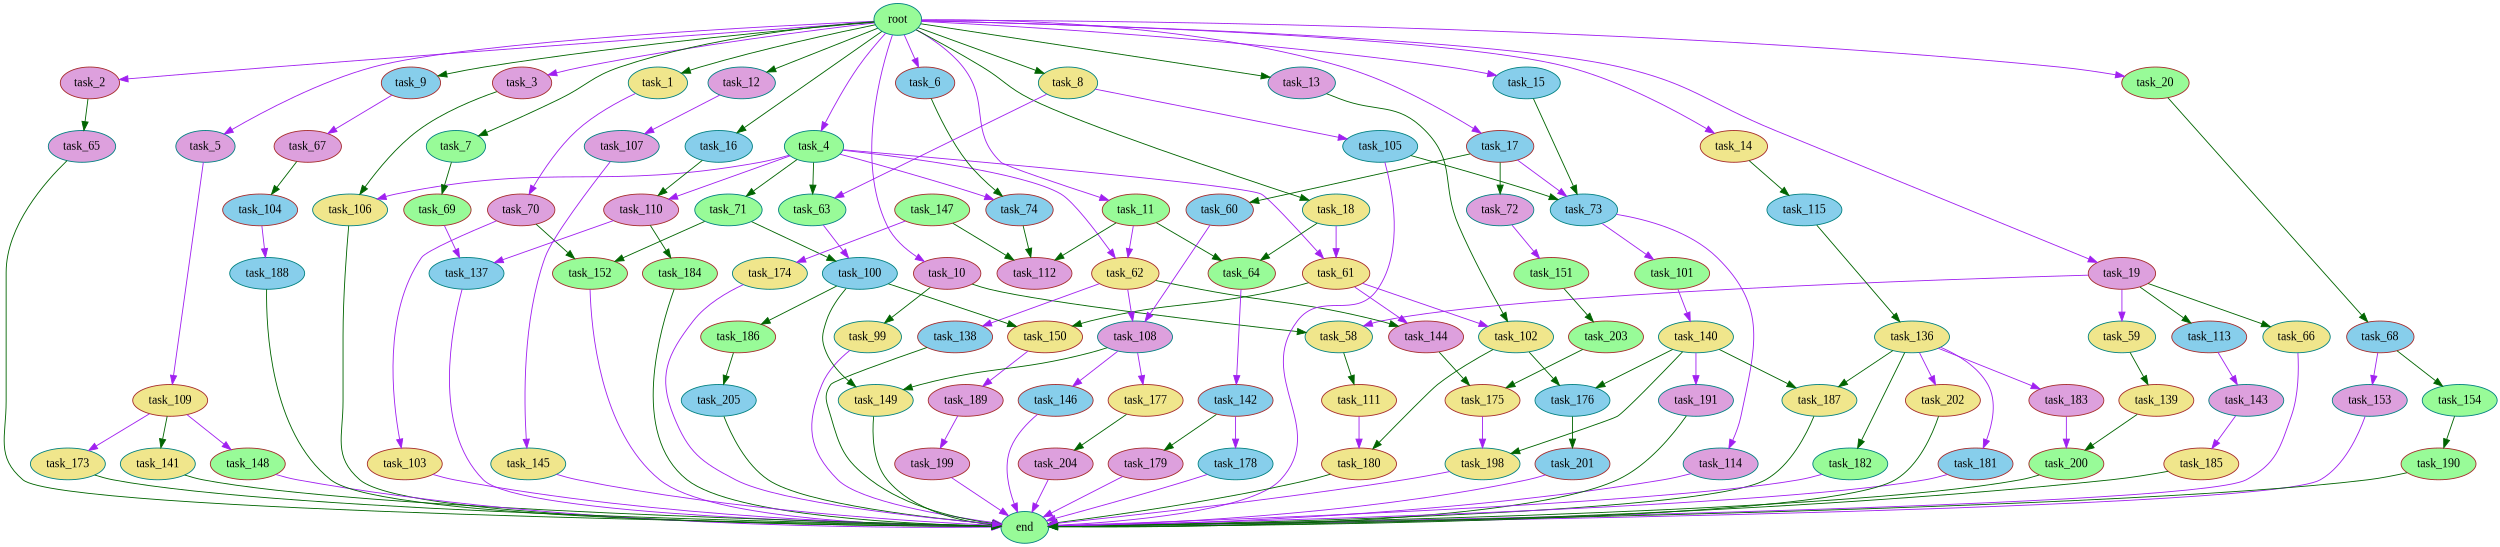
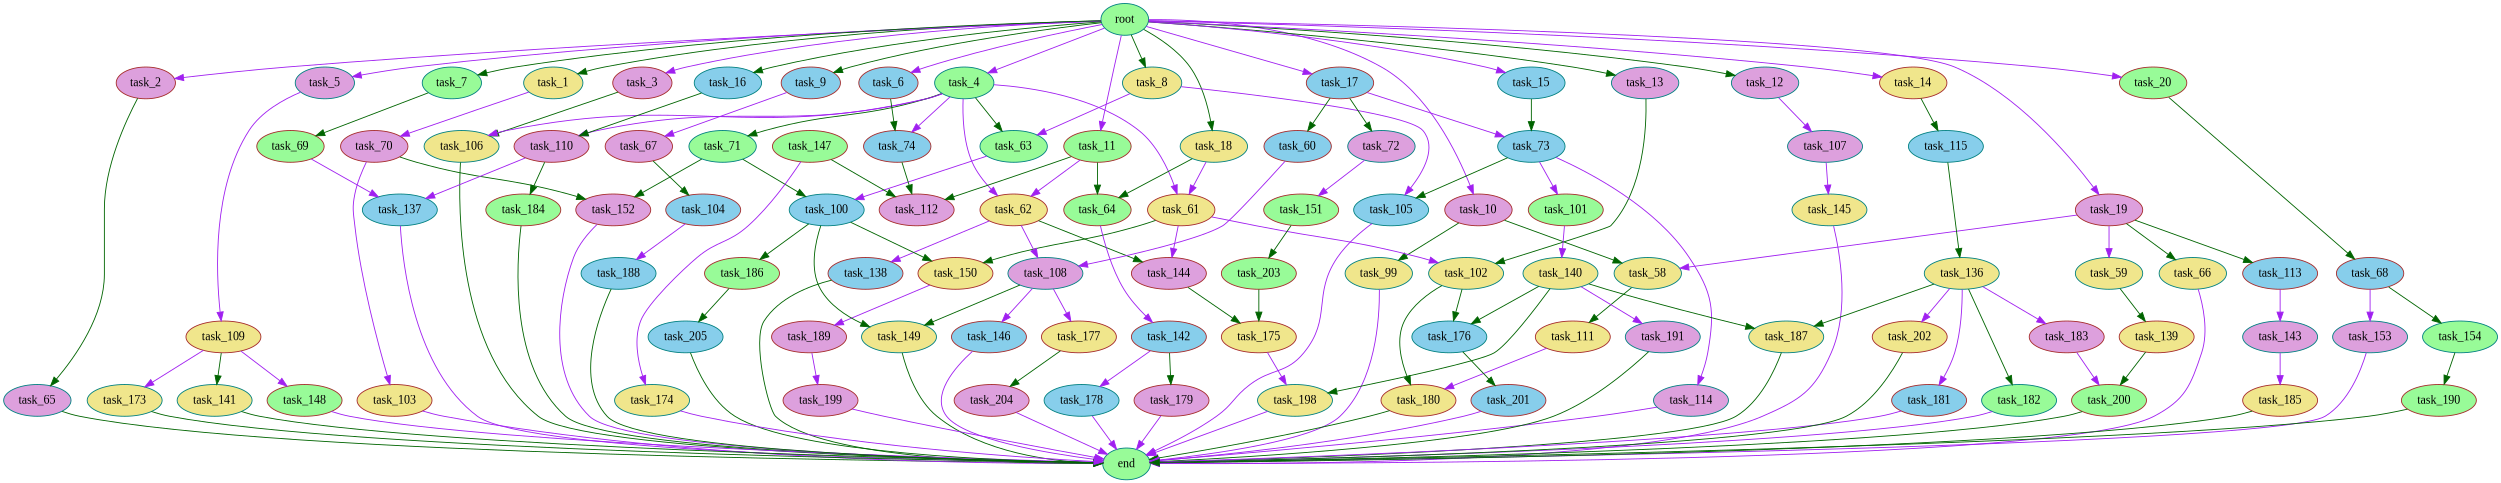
  digraph {
    fontname="Liberation Serif"
    node [color=brown fillcolor=khaki fontname="Liberation Serif" style=filled]
    edge [color=purple fontname="Liberation Serif"]
    root [color=teal fillcolor=palegreen]
    task_1 [color=teal]
    task_2 [fillcolor=plum]
    task_3 [fillcolor=plum]
    task_4 [color=teal fillcolor=palegreen]
    task_5 [color=teal fillcolor=plum]
    task_6 [fillcolor=skyblue]
    task_7 [color=teal fillcolor=palegreen]
    task_8 [color=teal]
    task_9 [fillcolor=skyblue]
    task_10 [fillcolor=plum]
    task_11 [fillcolor=palegreen]
    task_12 [color=teal fillcolor=plum]
    task_13 [color=teal fillcolor=plum]
    task_14
    task_15 [color=teal fillcolor=skyblue]
    task_16 [color=teal fillcolor=skyblue]
    task_17 [fillcolor=skyblue]
    task_18 [color=teal]
    task_19 [fillcolor=plum]
    task_20 [fillcolor=palegreen]
    task_70 [fillcolor=plum]
    task_65 [color=teal fillcolor=plum]
    task_106 [color=teal]
    task_61
    task_62
    task_63 [color=teal fillcolor=palegreen]
    task_71 [color=teal fillcolor=palegreen]
    task_74 [fillcolor=skyblue]
    task_110 [fillcolor=plum]
    task_109
    task_69 [fillcolor=palegreen]
    task_105 [color=teal fillcolor=skyblue]
    task_67 [fillcolor=plum]
    task_58 [color=teal]
    task_99 [color=teal]
    task_64 [fillcolor=palegreen]
    task_112 [fillcolor=plum]
    task_107 [color=teal fillcolor=plum]
    task_102 [color=teal]
    task_115 [color=teal fillcolor=skyblue]
    task_73 [color=teal fillcolor=skyblue]
    task_60 [fillcolor=skyblue]
    task_72 [color=teal fillcolor=plum]
    task_59 [color=teal]
    task_66 [color=teal]
    task_113 [fillcolor=skyblue]
    task_68 [fillcolor=skyblue]
    task_103
-   task_152 [fillcolor=palegreen]
+   task_152 [fillcolor=plum]
    end [color=teal fillcolor=palegreen]
    task_144 [fillcolor=plum]
    task_150
    task_108 [color=teal fillcolor=plum]
    task_138 [fillcolor=skyblue]
    task_100 [color=teal fillcolor=skyblue]
    task_142 [fillcolor=skyblue]
    task_137 [color=teal fillcolor=skyblue]
    task_184 [fillcolor=palegreen]
    task_141 [color=teal]
    task_148 [fillcolor=palegreen]
    task_173 [color=teal]
    task_104 [fillcolor=skyblue]
    task_111
    task_145 [color=teal]
    task_176 [color=teal fillcolor=skyblue]
    task_180
    task_136 [color=teal]
    task_101 [fillcolor=palegreen]
    task_114 [color=teal fillcolor=plum]
    task_151 [fillcolor=palegreen]
    task_139
    task_143 [color=teal fillcolor=plum]
    task_153 [color=teal fillcolor=plum]
    task_154 [color=teal fillcolor=palegreen]
    task_200 [fillcolor=palegreen]
    task_149 [color=teal]
    task_146 [fillcolor=skyblue]
    task_177
    task_175
    task_189 [fillcolor=plum]
    task_186 [fillcolor=palegreen]
    task_178 [color=teal fillcolor=skyblue]
    task_179 [fillcolor=plum]
    task_188 [color=teal fillcolor=skyblue]
    task_190 [fillcolor=palegreen]
    task_203 [fillcolor=palegreen]
    task_140 [color=teal]
    task_205 [color=teal fillcolor=skyblue]
    task_187 [color=teal]
    task_191 [color=teal fillcolor=plum]
    task_198 [color=teal]
    task_201 [fillcolor=skyblue]
    task_204 [fillcolor=plum]
    task_147 [fillcolor=palegreen]
    task_174 [color=teal]
    task_185
    task_181 [fillcolor=skyblue]
    task_182 [color=teal fillcolor=palegreen]
    task_183 [fillcolor=plum]
    task_202
    task_199 [fillcolor=plum]
    root -> task_1 [color=darkgreen]
    root -> task_2
    root -> task_3
    root -> task_4
    root -> task_5
    root -> task_6
    root -> task_7 [color=darkgreen]
    root -> task_8 [color=darkgreen]
    root -> task_9 [color=darkgreen]
    root -> task_10
    root -> task_11
    root -> task_12 [color=darkgreen]
    root -> task_13 [color=darkgreen]
    root -> task_14
    root -> task_15
    root -> task_16 [color=darkgreen]
    root -> task_17
    root -> task_18 [color=darkgreen]
    root -> task_19
    root -> task_20
    task_1 -> task_70
    task_2 -> task_65 [color=darkgreen]
    task_3 -> task_106 [color=darkgreen]
    task_4 -> task_106
    task_4 -> task_61
    task_4 -> task_62
    task_4 -> task_63 [color=darkgreen]
    task_4 -> task_71 [color=darkgreen]
    task_4 -> task_74
    task_4 -> task_110
    task_5 -> task_109
    task_6 -> task_74 [color=darkgreen]
    task_7 -> task_69 [color=darkgreen]
    task_8 -> task_63
    task_8 -> task_105
    task_9 -> task_67
    task_10 -> task_58 [color=darkgreen]
    task_10 -> task_99 [color=darkgreen]
    task_11 -> task_62
    task_11 -> task_64 [color=darkgreen]
    task_11 -> task_112 [color=darkgreen]
    task_12 -> task_107
    task_13 -> task_102 [color=darkgreen]
    task_14 -> task_115 [color=darkgreen]
    task_15 -> task_73 [color=darkgreen]
    task_16 -> task_110 [color=darkgreen]
    task_17 -> task_73
    task_17 -> task_60 [color=darkgreen]
    task_17 -> task_72 [color=darkgreen]
    task_18 -> task_61
    task_18 -> task_64 [color=darkgreen]
    task_19 -> task_58
    task_19 -> task_59
    task_19 -> task_66 [color=darkgreen]
    task_19 -> task_113 [color=darkgreen]
    task_20 -> task_68 [color=darkgreen]
    task_70 -> task_103
    task_70 -> task_152 [color=darkgreen]
    task_65 -> end [color=darkgreen]
    task_106 -> end [color=darkgreen]
    task_61 -> task_102
    task_61 -> task_144
    task_61 -> task_150 [color=darkgreen]
    task_62 -> task_144 [color=darkgreen]
    task_62 -> task_108
    task_62 -> task_138
    task_63 -> task_100
    task_71 -> task_152 [color=darkgreen]
    task_71 -> task_100 [color=darkgreen]
    task_74 -> task_112 [color=darkgreen]
    task_110 -> task_137
    task_110 -> task_184 [color=darkgreen]
    task_109 -> task_141 [color=darkgreen]
    task_109 -> task_148
    task_109 -> task_173
    task_69 -> task_137
    task_105 -> end
    task_67 -> task_104 [color=darkgreen]
    task_58 -> task_111 [color=darkgreen]
    task_99 -> end
    task_64 -> task_142
    task_107 -> task_145
    task_102 -> task_176 [color=darkgreen]
    task_102 -> task_180 [color=darkgreen]
    task_115 -> task_136 [color=darkgreen]
-   task_105 -> task_73 [color=darkgreen]
+   task_73 -> task_105 [color=darkgreen]
    task_73 -> task_101
    task_73 -> task_114
    task_60 -> task_108
    task_72 -> task_151
    task_59 -> task_139 [color=darkgreen]
    task_66 -> end
    task_113 -> task_143
    task_68 -> task_153
    task_68 -> task_154 [color=darkgreen]
    task_103 -> end
    task_152 -> end
    task_144 -> task_175 [color=darkgreen]
    task_150 -> task_189
    task_108 -> task_149 [color=darkgreen]
    task_108 -> task_146
    task_108 -> task_177
    task_138 -> end [color=darkgreen]
    task_100 -> task_150 [color=darkgreen]
    task_100 -> task_149 [color=darkgreen]
    task_100 -> task_186 [color=darkgreen]
    task_142 -> task_178
    task_142 -> task_179 [color=darkgreen]
    task_137 -> end
    task_184 -> end [color=darkgreen]
    task_141 -> end [color=darkgreen]
    task_148 -> end
    task_173 -> end [color=darkgreen]
    task_104 -> task_188
    task_111 -> task_180
    task_145 -> end
    task_176 -> task_201 [color=darkgreen]
    task_180 -> end [color=darkgreen]
    task_136 -> task_187 [color=darkgreen]
    task_136 -> task_181
    task_136 -> task_182 [color=darkgreen]
    task_136 -> task_183
    task_136 -> task_202
    task_101 -> task_140
    task_114 -> end
    task_151 -> task_203 [color=darkgreen]
    task_139 -> task_200 [color=darkgreen]
    task_143 -> task_185
    task_153 -> end
    task_154 -> task_190 [color=darkgreen]
    task_200 -> end [color=darkgreen]
    task_149 -> end [color=darkgreen]
    task_146 -> end
    task_177 -> task_204 [color=darkgreen]
    task_175 -> task_198
    task_189 -> task_199
    task_186 -> task_205 [color=darkgreen]
    task_178 -> end
    task_179 -> end
    task_188 -> end [color=darkgreen]
    task_190 -> end [color=darkgreen]
    task_203 -> task_175 [color=darkgreen]
    task_140 -> task_176 [color=darkgreen]
    task_140 -> task_187 [color=darkgreen]
    task_140 -> task_191
    task_140 -> task_198 [color=darkgreen]
    task_205 -> end [color=darkgreen]
    task_187 -> end [color=darkgreen]
    task_191 -> end [color=darkgreen]
    task_198 -> end
    task_201 -> end
    task_204 -> end
    task_147 -> task_112 [color=darkgreen]
    task_147 -> task_174
    task_174 -> end
    task_185 -> end [color=darkgreen]
    task_181 -> end
    task_182 -> end
    task_183 -> task_200
    task_202 -> end [color=darkgreen]
    task_199 -> end
  }
